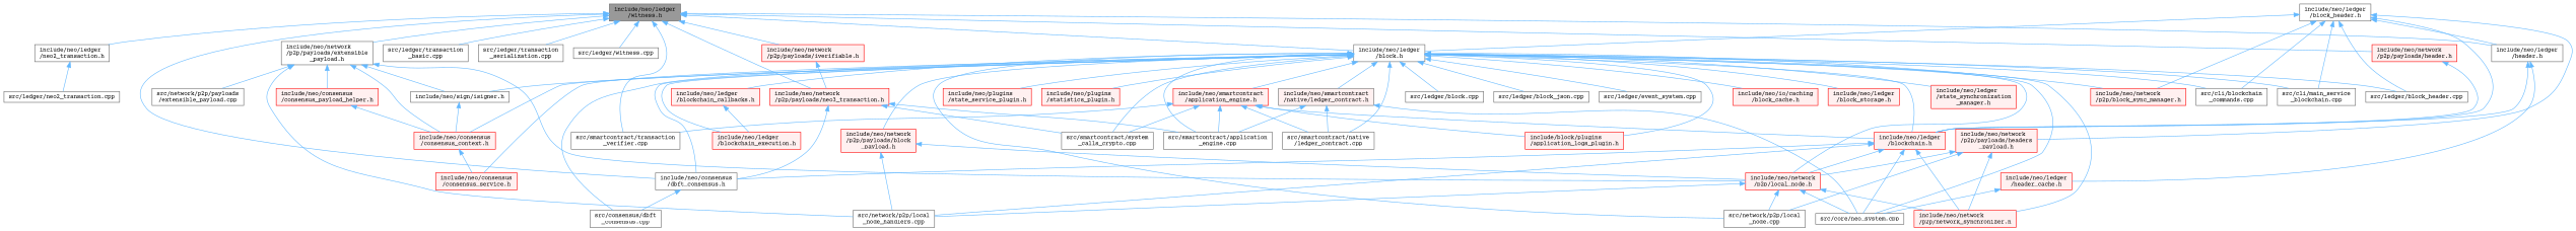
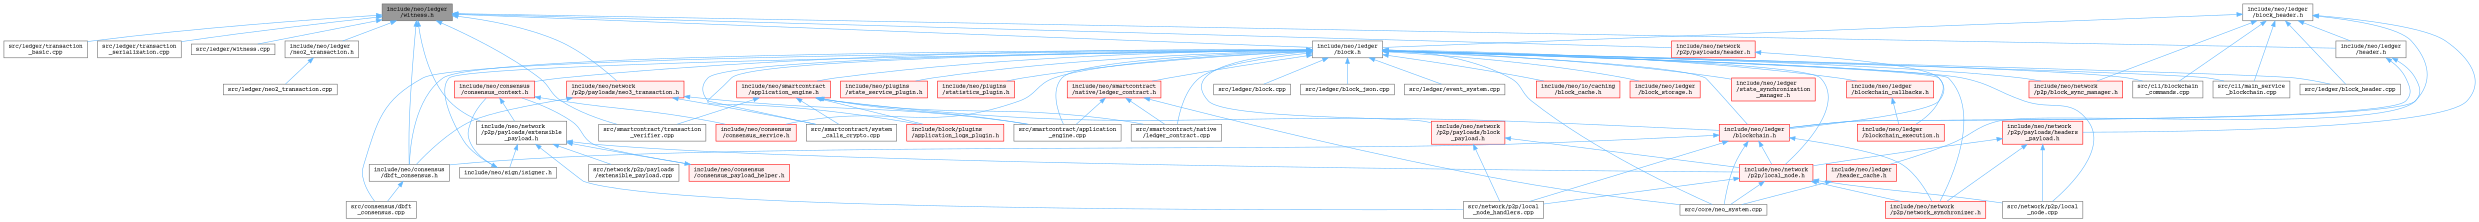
  digraph {
    fontname="Courier Prime"
    node [color=grey40 fillcolor=white fontname="Courier Prime" fontsize=10 shape=box style=filled]
    edge [color=steelblue1 dir=back fontname="Courier Prime" fontsize=10 labelfontname=Helvetica labelfontsize=10 style=solid]
    n1 [color=gray40 fillcolor=grey60 fontcolor=black height=0.2 label="include/neo/ledger\l/witness.h" width=0.4]
    n2 [height=0.2 label="include/neo/consensus\l/dbft_consensus.h" width=0.4]
    n3 [height=0.2 label="include/neo/ledger\l/block.h" width=0.4]
    n4 [height=0.2 label="src/smartcontract/transaction\l_verifier.cpp" width=0.4]
    n5 [height=0.2 label="include/neo/ledger\l/header.h" width=0.4]
    n6 [height=0.2 label="include/neo/ledger\l/neo2_transaction.h" width=0.4]
    n7 [height=0.2 label="include/neo/network\l/p2p/payloads/extensible\l_payload.h" width=0.4]
    n8 [color=red fillcolor="#FFF0F0" height=0.2 label="include/neo/network\l/p2p/payloads/header.h" width=0.4]
-   n9 [color=red fillcolor="#FFF0F0" height=0.2 label="include/neo/network\l/p2p/payloads/iverifiable.h" width=0.4]
    n10 [color=red fillcolor="#FFF0F0" height=0.2 label="include/neo/network\l/p2p/payloads/neo3_transaction.h" width=0.4]
    n11 [height=0.2 label="src/ledger/transaction\l_basic.cpp" width=0.4]
    n12 [height=0.2 label="src/ledger/transaction\l_serialization.cpp" width=0.4]
    n13 [height=0.2 label="src/ledger/witness.cpp" width=0.4]
    n14 [height=0.2 label="src/consensus/dbft\l_consensus.cpp" width=0.4]
    n15 [color=red fillcolor="#FFF0F0" height=0.2 label="include/neo/consensus\l/consensus_context.h" width=0.4]
    n16 [color=red fillcolor="#FFF0F0" height=0.2 label="include/neo/consensus\l/consensus_service.h" width=0.4]
    n17 [color=red fillcolor="#FFF0F0" height=0.2 label="include/neo/io/caching\l/block_cache.h" width=0.4]
    n18 [color=red fillcolor="#FFF0F0" height=0.2 label="include/neo/ledger\l/block_storage.h" width=0.4]
    n19 [color=red fillcolor="#FFF0F0" height=0.2 label="include/neo/ledger\l/blockchain.h" width=0.4]
    n20 [color=red fillcolor="#FFF0F0" height=0.2 label="include/neo/network\l/p2p/local_node.h" width=0.4]
    n21 [color=red fillcolor="#FFF0F0" height=0.2 label="include/neo/network\l/p2p/network_synchronizer.h" width=0.4]
    n22 [height=0.2 label="src/core/neo_system.cpp" width=0.4]
    n23 [height=0.2 label="src/network/p2p/local\l_node.cpp" width=0.4]
    n24 [color=red fillcolor="#FFF0F0" height=0.2 label="include/neo/ledger\l/blockchain_callbacks.h" width=0.4]
    n25 [color=red fillcolor="#FFF0F0" height=0.2 label="include/neo/ledger\l/blockchain_execution.h" width=0.4]
    n26 [color=red fillcolor="#FFF0F0" height=0.2 label="include/neo/ledger\l/state_synchronization\l_manager.h" width=0.4]
    n27 [color=red fillcolor="#FFF0F0" height=0.2 label="include/neo/network\l/p2p/block_sync_manager.h" width=0.4]
    n28 [color=red fillcolor="#FFF0F0" height=0.2 label="include/neo/network\l/p2p/payloads/block\l_payload.h" width=0.4]
    n29 [color=red fillcolor="#FFF0F0" height=0.2 label="include/block/plugins\l/application_logs_plugin.h" width=0.4]
    n30 [color=red fillcolor="#FFF0F0" height=0.2 label="include/neo/plugins\l/state_service_plugin.h" width=0.4]
    n31 [color=red fillcolor="#FFF0F0" height=0.2 label="include/neo/plugins\l/statistics_plugin.h" width=0.4]
    n32 [height=0.2 label="include/neo/sign/isigner.h" width=0.4]
    n33 [color=red fillcolor="#FFF0F0" height=0.2 label="include/neo/smartcontract\l/application_engine.h" width=0.4]
    n34 [height=0.2 label="src/smartcontract/application\l_engine.cpp" width=0.4]
    n35 [height=0.2 label="src/smartcontract/native\l/ledger_contract.cpp" width=0.4]
    n36 [height=0.2 label="src/smartcontract/system\l_calls_crypto.cpp" width=0.4]
-   n37 [fillcolor="#FFF0F0" height=0.2 label="include/neo/smartcontract\l/native/ledger_contract.h" width=0.4]
+   n37 [color=red fillcolor="#FFF0F0" height=0.2 label="include/neo/smartcontract\l/native/ledger_contract.h" width=0.4]
    n38 [height=0.2 label="src/cli/blockchain\l_commands.cpp" width=0.4]
    n39 [height=0.2 label="src/cli/main_service\l_blockchain.cpp" width=0.4]
    n40 [height=0.2 label="src/ledger/block.cpp" width=0.4]
    n41 [height=0.2 label="src/ledger/block_header.cpp" width=0.4]
    n42 [height=0.2 label="src/ledger/block_json.cpp" width=0.4]
    n43 [height=0.2 label="src/ledger/event_system.cpp" width=0.4]
    n44 [height=0.2 label="include/neo/ledger\l/block_header.h" width=0.4]
    n45 [color=red fillcolor="#FFF0F0" height=0.2 label="include/neo/network\l/p2p/payloads/headers\l_payload.h" width=0.4]
    n46 [color=red fillcolor="#FFF0F0" height=0.2 label="include/neo/ledger\l/header_cache.h" width=0.4]
    n47 [height=0.2 label="src/ledger/neo2_transaction.cpp" width=0.4]
    n48 [height=0.2 label="src/network/p2p/local\l_node_handlers.cpp" width=0.4]
    n49 [color=red fillcolor="#FFF0F0" height=0.2 label="include/neo/consensus\l/consensus_payload_helper.h" width=0.4]
    n50 [height=0.2 label="src/network/p2p/payloads\l/extensible_payload.cpp" width=0.4]
    n1 -> n2
    n1 -> n3
    n1 -> n4
    n1 -> n5
    n1 -> n6
    n1 -> n7
    n1 -> n8
-   n1 -> n9
    n1 -> n10
    n1 -> n11
    n1 -> n12
    n1 -> n13
    n2 -> n14
    n3 -> n2
    n3 -> n14
    n3 -> n15
    n3 -> n16
    n3 -> n17
    n3 -> n18
    n3 -> n19
    n3 -> n20
    n3 -> n21
    n3 -> n22
    n3 -> n23
    n3 -> n24
    n3 -> n25
    n3 -> n26
    n3 -> n27
    n3 -> n28
    n3 -> n29
    n3 -> n30
    n3 -> n31
    n3 -> n32
    n3 -> n33
    n3 -> n34
    n3 -> n35
    n3 -> n36
    n3 -> n37
    n3 -> n38
    n3 -> n39
    n3 -> n40
    n3 -> n41
    n3 -> n42
    n3 -> n43
    n5 -> n19
    n5 -> n46
    n6 -> n47
-   n7 -> n15
+   n15 -> n7
    n7 -> n20
    n7 -> n32
    n7 -> n48
    n7 -> n49
    n7 -> n50
    n8 -> n19
-   n9 -> n10
    n10 -> n2
    n10 -> n34
    n10 -> n36
    n15 -> n16
    n19 -> n2
    n19 -> n20
    n19 -> n21
    n19 -> n22
    n19 -> n48
    n20 -> n21
    n20 -> n22
    n20 -> n23
    n20 -> n48
    n24 -> n25
    n28 -> n20
    n28 -> n48
    n32 -> n15
    n33 -> n4
    n33 -> n19
    n33 -> n29
    n33 -> n34
    n33 -> n35
    n33 -> n36
    n37 -> n22
    n37 -> n34
    n37 -> n35
    n44 -> n3
    n44 -> n5
    n44 -> n19
    n44 -> n27
    n44 -> n38
    n44 -> n39
    n44 -> n41
    n44 -> n45
    n45 -> n20
    n45 -> n21
    n45 -> n23
    n46 -> n22
    n49 -> n15
  }
